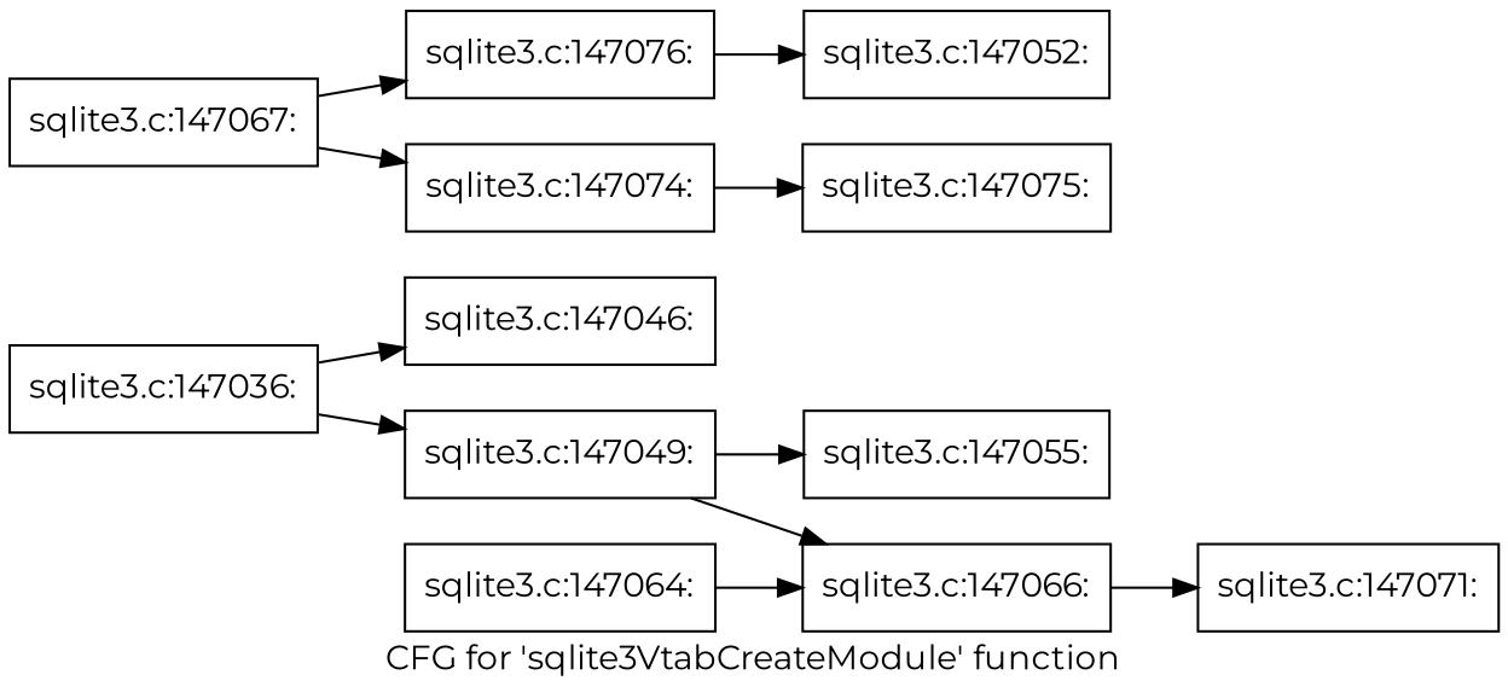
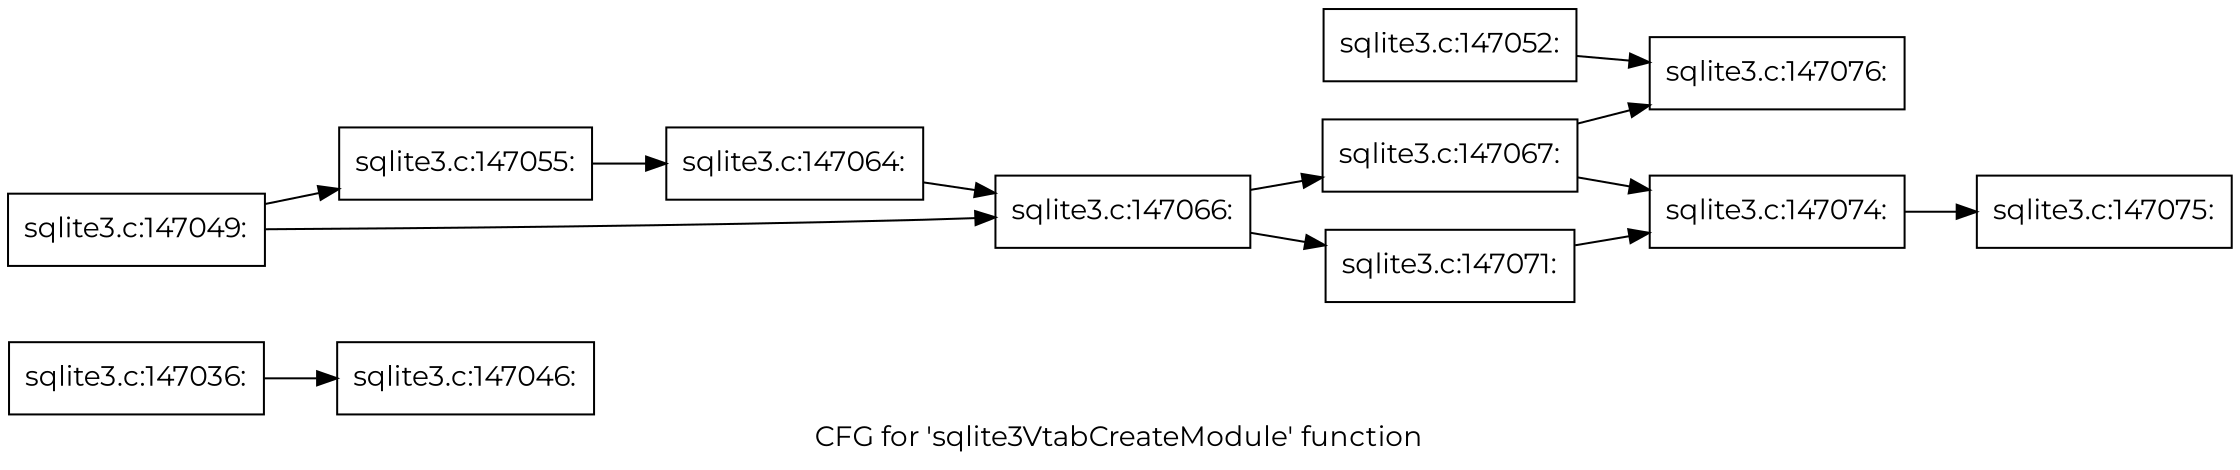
  digraph {
    fontname=Montserrat
    label="CFG for 'sqlite3VtabCreateModule' function"
    rankdir=LR
    node [fontname=Montserrat shape=record]
    edge [fontname=Montserrat]
    n1 [label="{sqlite3.c:147036:}"]
    n2 [label="{sqlite3.c:147046:}"]
    n3 [label="{sqlite3.c:147049:}"]
    n4 [label="{sqlite3.c:147055:}"]
    n5 [label="{sqlite3.c:147066:}"]
    n6 [label="{sqlite3.c:147064:}"]
    n7 [label="{sqlite3.c:147052:}"]
    n8 [label="{sqlite3.c:147076:}"]
    n9 [label="{sqlite3.c:147067:}"]
    n10 [label="{sqlite3.c:147071:}"]
    n11 [label="{sqlite3.c:147075:}"]
    n12 [label="{sqlite3.c:147074:}"]
    n1 -> n2
-   n1 -> n3
    n3 -> n4
    n3 -> n5
+   n4 -> n6
+   n5 -> n9
    n5 -> n10
    n6 -> n5
-   n8 -> n7
+   n7 -> n8
    n9 -> n8
    n9 -> n12
+   n10 -> n12
    n12 -> n11
  }
